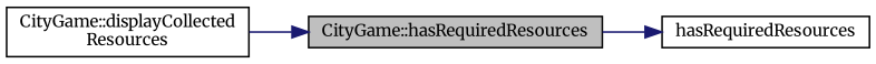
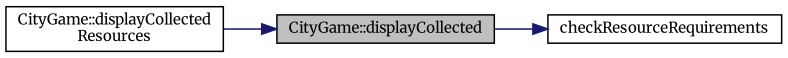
  digraph {
    fontname=Merriweather
    rankdir=LR
    node [color=black fillcolor=white fontname=Merriweather fontsize=10 shape=record style=filled]
    edge [color=midnightblue fontname=Merriweather fontsize=10 labelfontname=Helvetica labelfontsize=10 style=solid]
-   n1 [fillcolor=grey75 fontcolor=black height=0.2 label="CityGame::hasRequiredResources" width=0.4]
-   n2 [height=0.2 label=hasRequiredResources width=0.4]
+   n1 [fillcolor=grey75 fontcolor=black height=0.2 label="CityGame::displayCollected" width=0.4]
+   n2 [height=0.2 label=checkResourceRequirements width=0.4]
    n3 [height=0.2 label="CityGame::displayCollected\lResources" width=0.4]
    n1 -> n2
    n3 -> n1
  }
